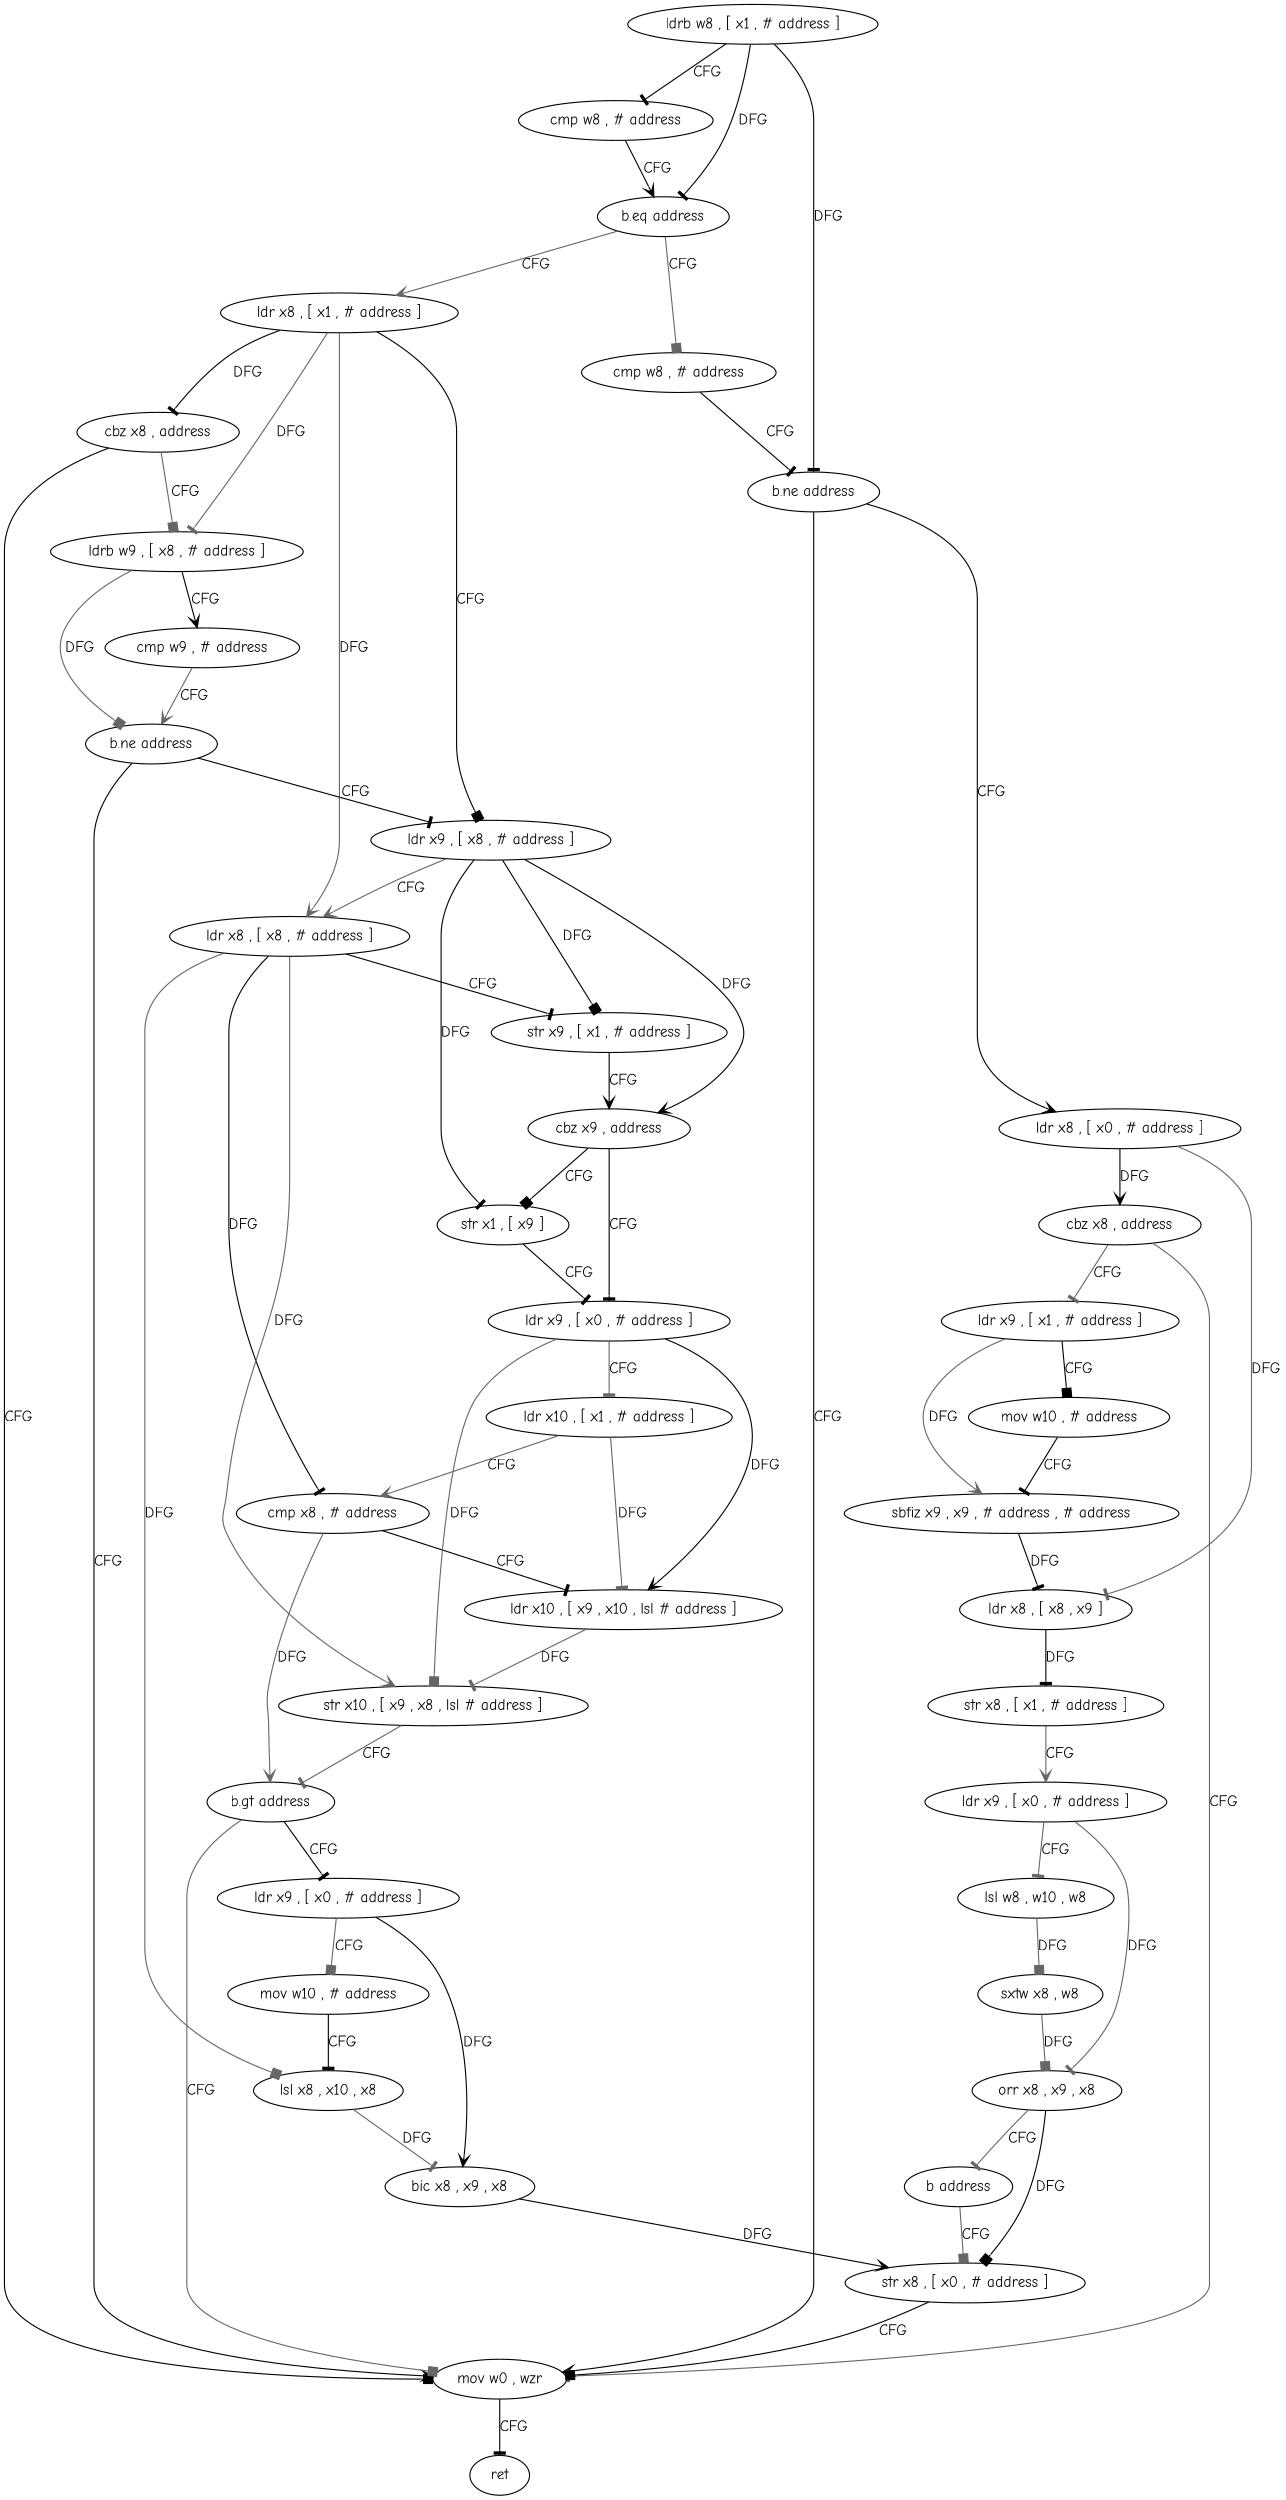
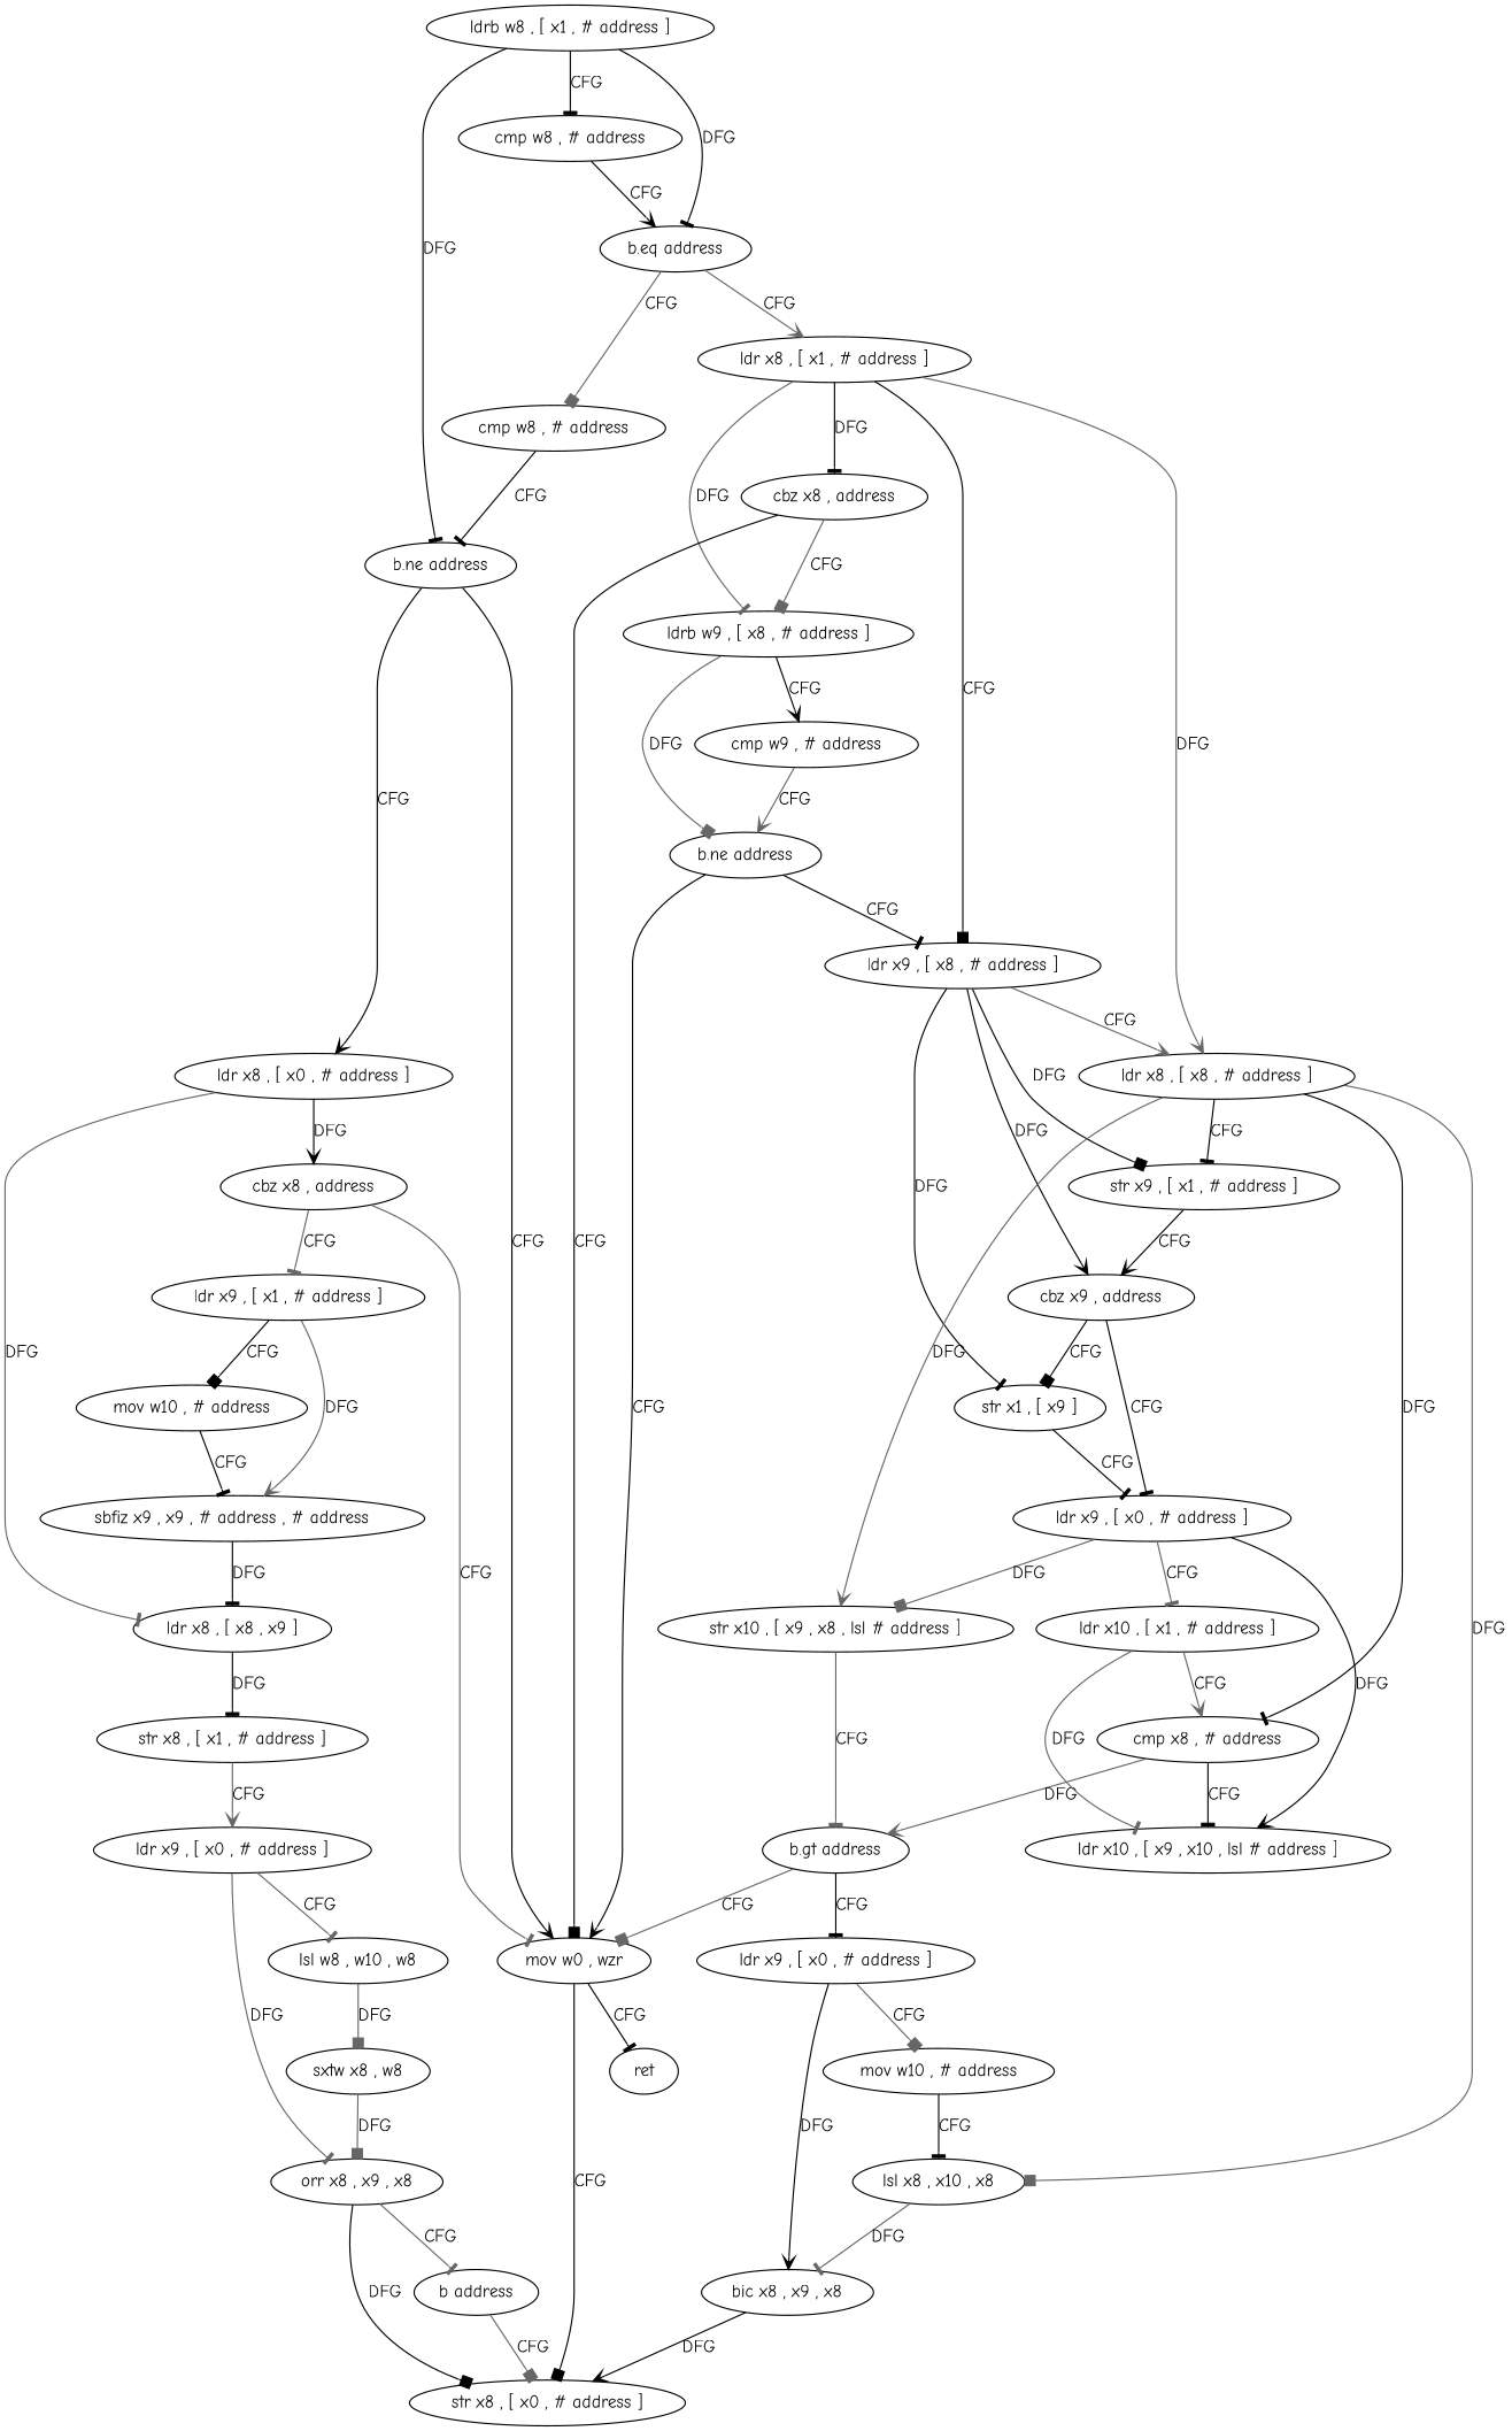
  digraph {
    fontname="Comic Neue"
    node [fontname="Comic Neue"]
    edge [arrowhead=tee color=black fontname="Comic Neue"]
    n1 [label="ldrb w8 , [ x1 , # address ]"]
    n2 [label="cmp w8 , # address"]
    n3 [label="b.eq address"]
    n4 [label="b.ne address"]
    n5 [label="ldr x8 , [ x1 , # address ]"]
    n6 [label="cmp w8 , # address"]
    n7 [label="mov w0 , wzr"]
    n8 [label="ldr x8 , [ x0 , # address ]"]
    n9 [label="cbz x8 , address"]
    n10 [label="ldrb w9 , [ x8 , # address ]"]
    n11 [label="ldr x9 , [ x8 , # address ]"]
    n12 [label="ldr x8 , [ x8 , # address ]"]
    n13 [label="cmp w9 , # address"]
    n14 [label="b.ne address"]
    n15 [label="str x9 , [ x1 , # address ]"]
    n16 [label="cbz x9 , address"]
    n17 [label="str x1 , [ x9 ]"]
    n18 [label="cmp x8 , # address"]
    n19 [label="str x10 , [ x9 , x8 , lsl # address ]"]
    n20 [label="lsl x8 , x10 , x8"]
    n21 [label=ret]
    n22 [label="cbz x8 , address"]
    n23 [label="ldr x8 , [ x8 , x9 ]"]
    n24 [label="ldr x9 , [ x1 , # address ]"]
    n25 [label="str x8 , [ x1 , # address ]"]
    n26 [label="ldr x9 , [ x0 , # address ]"]
    n27 [label="mov w10 , # address"]
    n28 [label="sbfiz x9 , x9 , # address , # address"]
    n29 [label="ldr x10 , [ x9 , x10 , lsl # address ]"]
    n30 [label="b.gt address"]
    n31 [label="bic x8 , x9 , x8"]
    n32 [label="ldr x10 , [ x1 , # address ]"]
    n33 [label="ldr x9 , [ x0 , # address ]"]
    n34 [label="lsl w8 , w10 , w8"]
    n35 [label="sxtw x8 , w8"]
    n36 [label="orr x8 , x9 , x8"]
    n37 [label="b address"]
    n38 [label="str x8 , [ x0 , # address ]"]
    n39 [label="ldr x9 , [ x0 , # address ]"]
    n40 [label="mov w10 , # address"]
    n1 -> n2 [label=CFG]
    n1 -> n3 [label=DFG]
    n1 -> n4 [label=DFG]
    n2 -> n3 [arrowhead=vee label=CFG]
    n3 -> n5 [arrowhead=vee color=gray40 label=CFG]
    n3 -> n6 [arrowhead=box color=gray40 label=CFG]
    n4 -> n7 [arrowhead=vee label=CFG]
    n4 -> n8 [arrowhead=vee label=CFG]
    n5 -> n9 [label=DFG]
    n5 -> n10 [color=gray40 label=DFG]
    n5 -> n11 [arrowhead=box label=CFG]
    n5 -> n12 [arrowhead=vee color=gray40 label=DFG]
    n6 -> n4 [label=CFG]
    n7 -> n21 [label=CFG]
    n8 -> n22 [arrowhead=vee label=DFG]
    n8 -> n23 [color=gray40 label=DFG]
    n9 -> n7 [arrowhead=box label=CFG]
    n9 -> n10 [arrowhead=box color=gray40 label=CFG]
    n10 -> n13 [arrowhead=vee label=CFG]
    n10 -> n14 [arrowhead=box color=gray40 label=DFG]
    n11 -> n12 [arrowhead=vee color=gray40 label=CFG]
    n11 -> n15 [arrowhead=box label=DFG]
    n11 -> n16 [arrowhead=vee label=DFG]
    n11 -> n17 [label=DFG]
    n12 -> n15 [label=CFG]
    n12 -> n18 [label=DFG]
    n12 -> n19 [arrowhead=vee color=gray40 label=DFG]
    n12 -> n20 [arrowhead=box color=gray40 label=DFG]
    n13 -> n14 [arrowhead=vee color=gray40 label=CFG]
    n14 -> n7 [arrowhead=vee label=CFG]
    n14 -> n11 [label=CFG]
    n15 -> n16 [arrowhead=vee label=CFG]
    n16 -> n17 [arrowhead=box label=CFG]
    n16 -> n26 [label=CFG]
    n17 -> n26 [label=CFG]
    n18 -> n29 [label=CFG]
    n18 -> n30 [arrowhead=vee color=gray40 label=DFG]
    n19 -> n30 [color=gray40 label=CFG]
    n20 -> n31 [color=gray40 label=DFG]
    n22 -> n7 [color=gray40 label=CFG]
    n22 -> n24 [color=gray40 label=CFG]
    n23 -> n25 [label=DFG]
    n24 -> n27 [arrowhead=box label=CFG]
    n24 -> n28 [arrowhead=vee color=gray40 label=DFG]
    n25 -> n33 [arrowhead=vee color=gray40 label=CFG]
    n26 -> n19 [arrowhead=box color=gray40 label=DFG]
    n26 -> n29 [arrowhead=vee label=DFG]
    n26 -> n32 [color=gray40 label=CFG]
    n27 -> n28 [label=CFG]
    n28 -> n23 [label=DFG]
-   n29 -> n19 [color=gray40 label=DFG]
    n30 -> n7 [arrowhead=box color=gray40 label=CFG]
    n30 -> n39 [label=CFG]
    n31 -> n38 [arrowhead=vee label=DFG]
    n32 -> n18 [arrowhead=vee color=gray40 label=CFG]
    n32 -> n29 [color=gray40 label=DFG]
    n33 -> n34 [color=gray40 label=CFG]
    n33 -> n36 [color=gray40 label=DFG]
    n34 -> n35 [arrowhead=box color=gray40 label=DFG]
    n35 -> n36 [arrowhead=box color=gray40 label=DFG]
    n36 -> n37 [color=gray40 label=CFG]
    n36 -> n38 [arrowhead=box label=DFG]
    n37 -> n38 [arrowhead=box color=gray40 label=CFG]
-   n38 -> n7 [arrowhead=box label=CFG]
+   n7 -> n38 [arrowhead=box label=CFG]
    n39 -> n31 [arrowhead=vee label=DFG]
    n39 -> n40 [arrowhead=box color=gray40 label=CFG]
    n40 -> n20 [label=CFG]
  }
